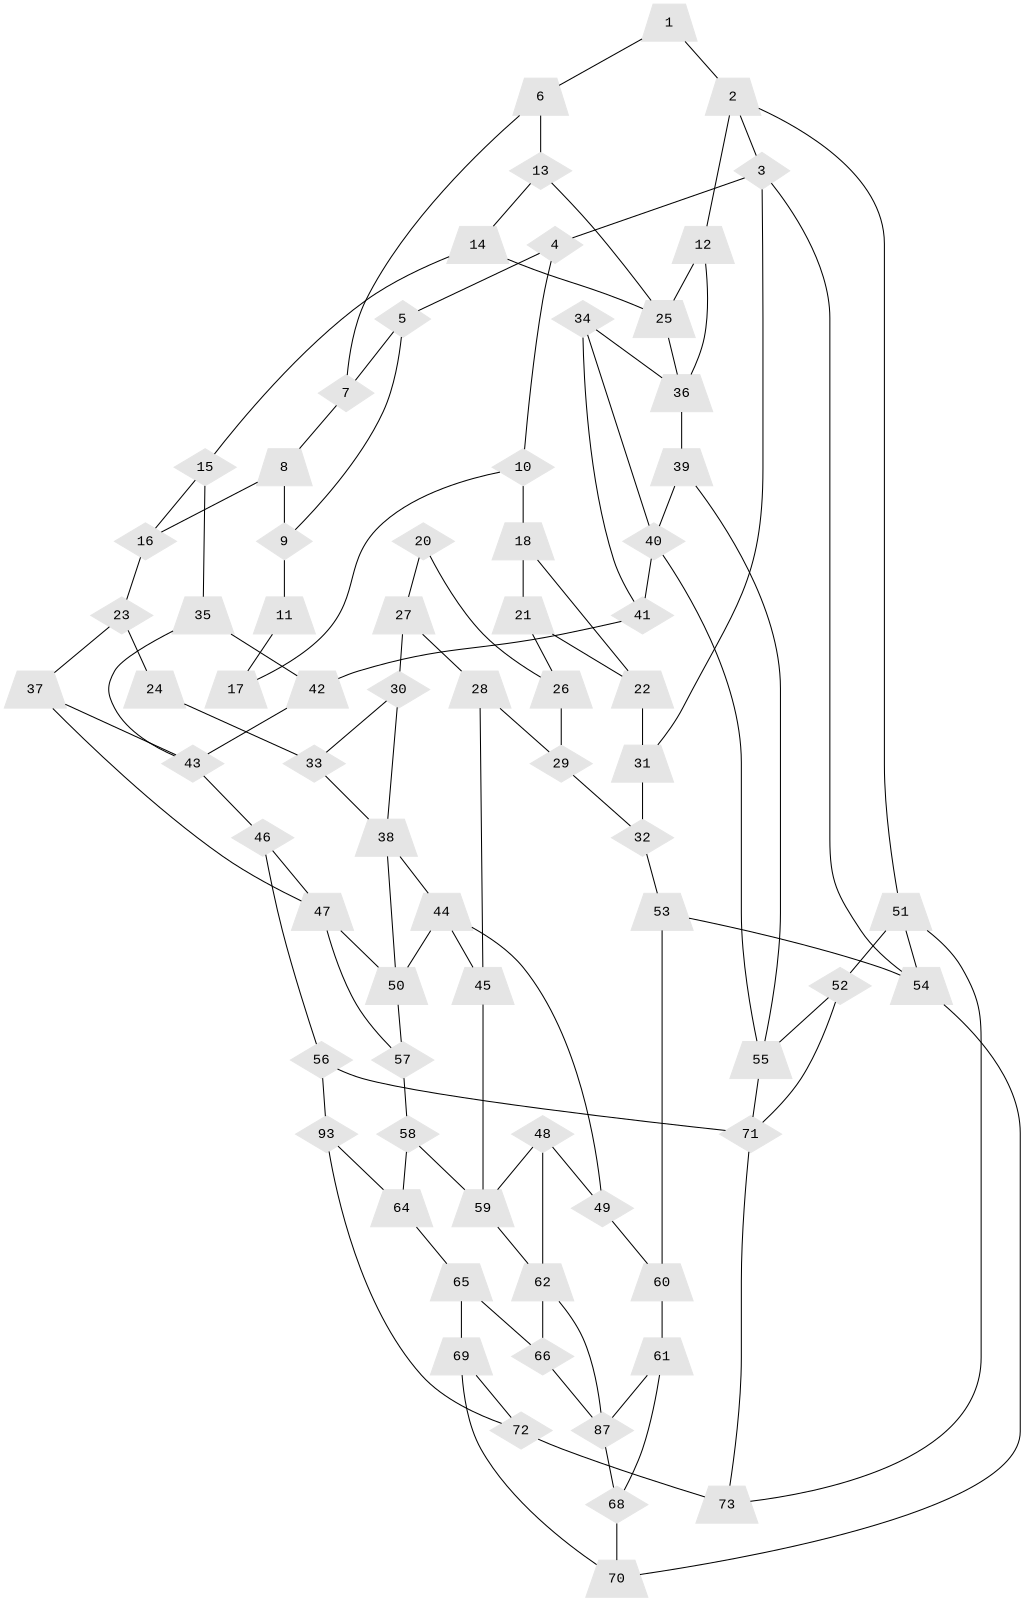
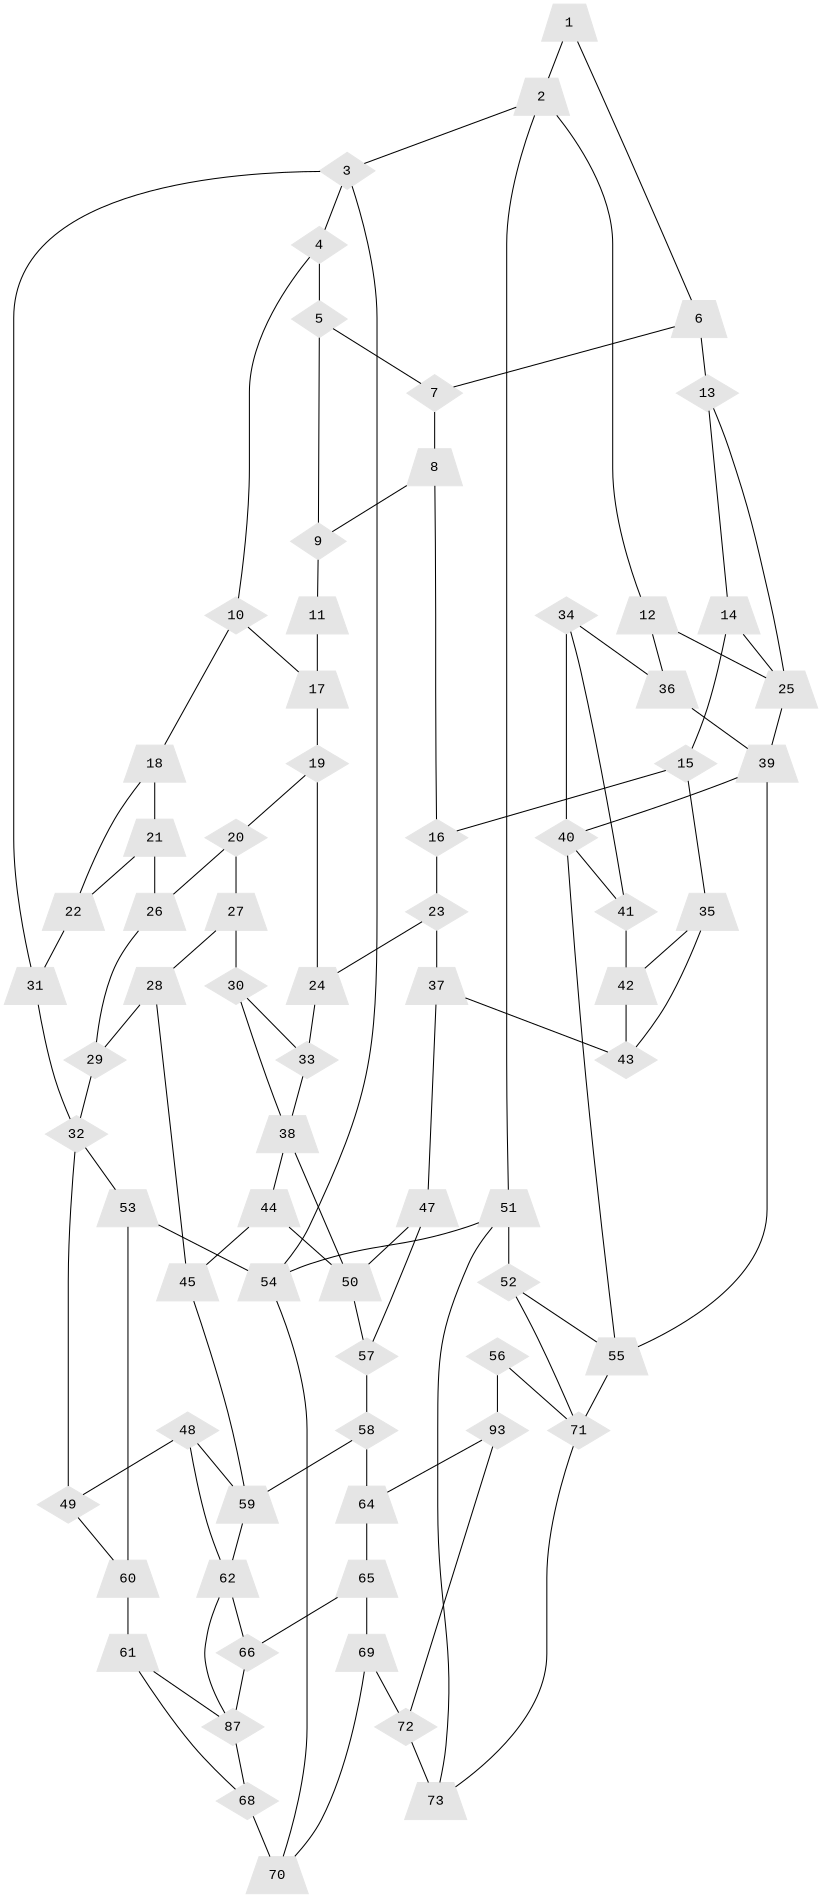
  graph {
    fontname="Liberation Mono"
    node [color=gray90 fontname="Liberation Mono" shape=trapezium style=filled]
    edge [fontname="Liberation Mono" weight=1.0]
    1
    2
    6
    3 [shape=diamond]
    12
    51
    7 [shape=diamond]
    13 [shape=diamond]
    4 [shape=diamond]
    31
    54
    25
    36
    52 [shape=diamond]
    73
    5 [shape=diamond]
    10 [shape=diamond]
    32 [shape=diamond]
    70
    9 [shape=diamond]
    17
    18
    8
    11
    14
    16 [shape=diamond]
    23 [shape=diamond]
+   19 [shape=diamond]
    21
    22
    39
    15 [shape=diamond]
    35
    42
    43 [shape=diamond]
    24
    37
    20 [shape=diamond]
    26
    27
    33 [shape=diamond]
    29 [shape=diamond]
    28
    30 [shape=diamond]
    47
    38
    45
    59
    49 [shape=diamond]
    53
    44
    50
    60
    34 [shape=diamond]
    40 [shape=diamond]
    41 [shape=diamond]
    55
-   46 [shape=diamond]
    57 [shape=diamond]
    71 [shape=diamond]
    56 [shape=diamond]
    62
    n63 [label=93 shape=diamond]
    58 [shape=diamond]
    48 [shape=diamond]
    n66 [label=87 shape=diamond]
    66 [shape=diamond]
    61
    64
    72 [shape=diamond]
    65
    68 [shape=diamond]
    69
    1 -- 2
    1 -- 6
    2 -- 3
    2 -- 12
    2 -- 51
    6 -- 7
    6 -- 13 [weight=2.0]
    3 -- 4
    3 -- 31
    3 -- 54
    12 -- 25
    12 -- 36
    51 -- 54
    51 -- 52
    51 -- 73
    7 -- 8
    13 -- 25
    13 -- 14
    4 -- 5
    4 -- 10
    31 -- 32
    54 -- 70
-   25 -- 36
+   25 -- 39
    36 -- 39
    52 -- 55
    52 -- 71
    5 -- 7
    5 -- 9
    10 -- 17
    10 -- 18
-   44 -- 49
+   32 -- 49
    32 -- 53
    9 -- 11 [weight=2.0]
+   17 -- 19
    18 -- 21
    18 -- 22
    8 -- 9
    8 -- 16
    11 -- 17 [weight=2.0]
    14 -- 25
    14 -- 15
    16 -- 23
    23 -- 24
    23 -- 37
+   19 -- 24
+   19 -- 20
    21 -- 22
    21 -- 26 [weight=2.0]
    22 -- 31 [weight=2.0]
    39 -- 40
    39 -- 55
    15 -- 16
    15 -- 35
    35 -- 42
    35 -- 43
    42 -- 43
-   43 -- 46
    24 -- 33 [weight=2.0]
    37 -- 43
    37 -- 47
    20 -- 26
    20 -- 27
    26 -- 29
    27 -- 28
    27 -- 30
    33 -- 38
    29 -- 32
    28 -- 29
    28 -- 45
    30 -- 33
    30 -- 38
    47 -- 50
    47 -- 57
    38 -- 44
    38 -- 50
    45 -- 59
    59 -- 62
    49 -- 60
    53 -- 54
    53 -- 60
    44 -- 45
    44 -- 50
    50 -- 57
    60 -- 61
    34 -- 36
    34 -- 40
    34 -- 41
    40 -- 41
    40 -- 55
    41 -- 42 [weight=2.0]
    55 -- 71
-   46 -- 47
-   46 -- 56
    57 -- 58
    71 -- 73
    56 -- 71
    56 -- n63
    62 -- n66
    62 -- 66
    n63 -- 64
    n63 -- 72
    58 -- 59
    58 -- 64
    48 -- 59
    48 -- 49
    48 -- 62
    n66 -- 68
    66 -- n66
    61 -- n66
    61 -- 68
    64 -- 65
    72 -- 73 [weight=2.0]
    65 -- 66
    65 -- 69
    68 -- 70 [weight=2.0]
    69 -- 70
    69 -- 72
  }
